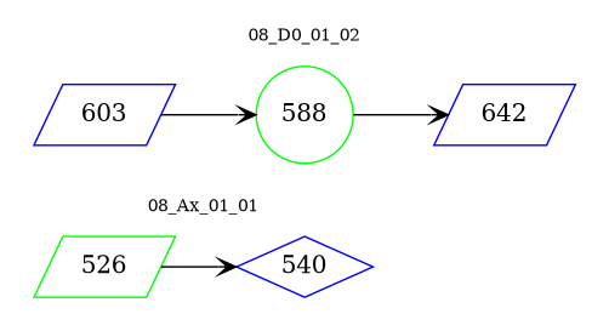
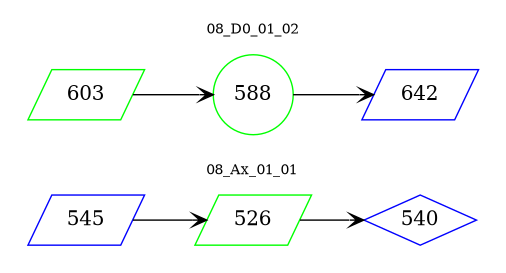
  digraph {
    rankdir=LR
    node [color=blue shape=parallelogram]
    edge [arrowhead=vee color=black]
+   n1 [label=545]
    n2 [color=green label=526]
    n3 [label=540 shape=diamond]
-   n4 [label=603]
+   n4 [color=green label=603]
    n5 [color=green label=588 shape=circle]
    n6 [label=642]
    subgraph cluster_1 {
      color=white
      fontsize=10
      label="08_Ax_01_01"
+     n1
      n2
      n3
    }
    subgraph cluster_2 {
      color=white
      fontsize=10
      label="08_D0_01_02"
      n4
      n5
      n6
    }
+   n1 -> n2
    n2 -> n3
    n4 -> n5
    n5 -> n6
  }
